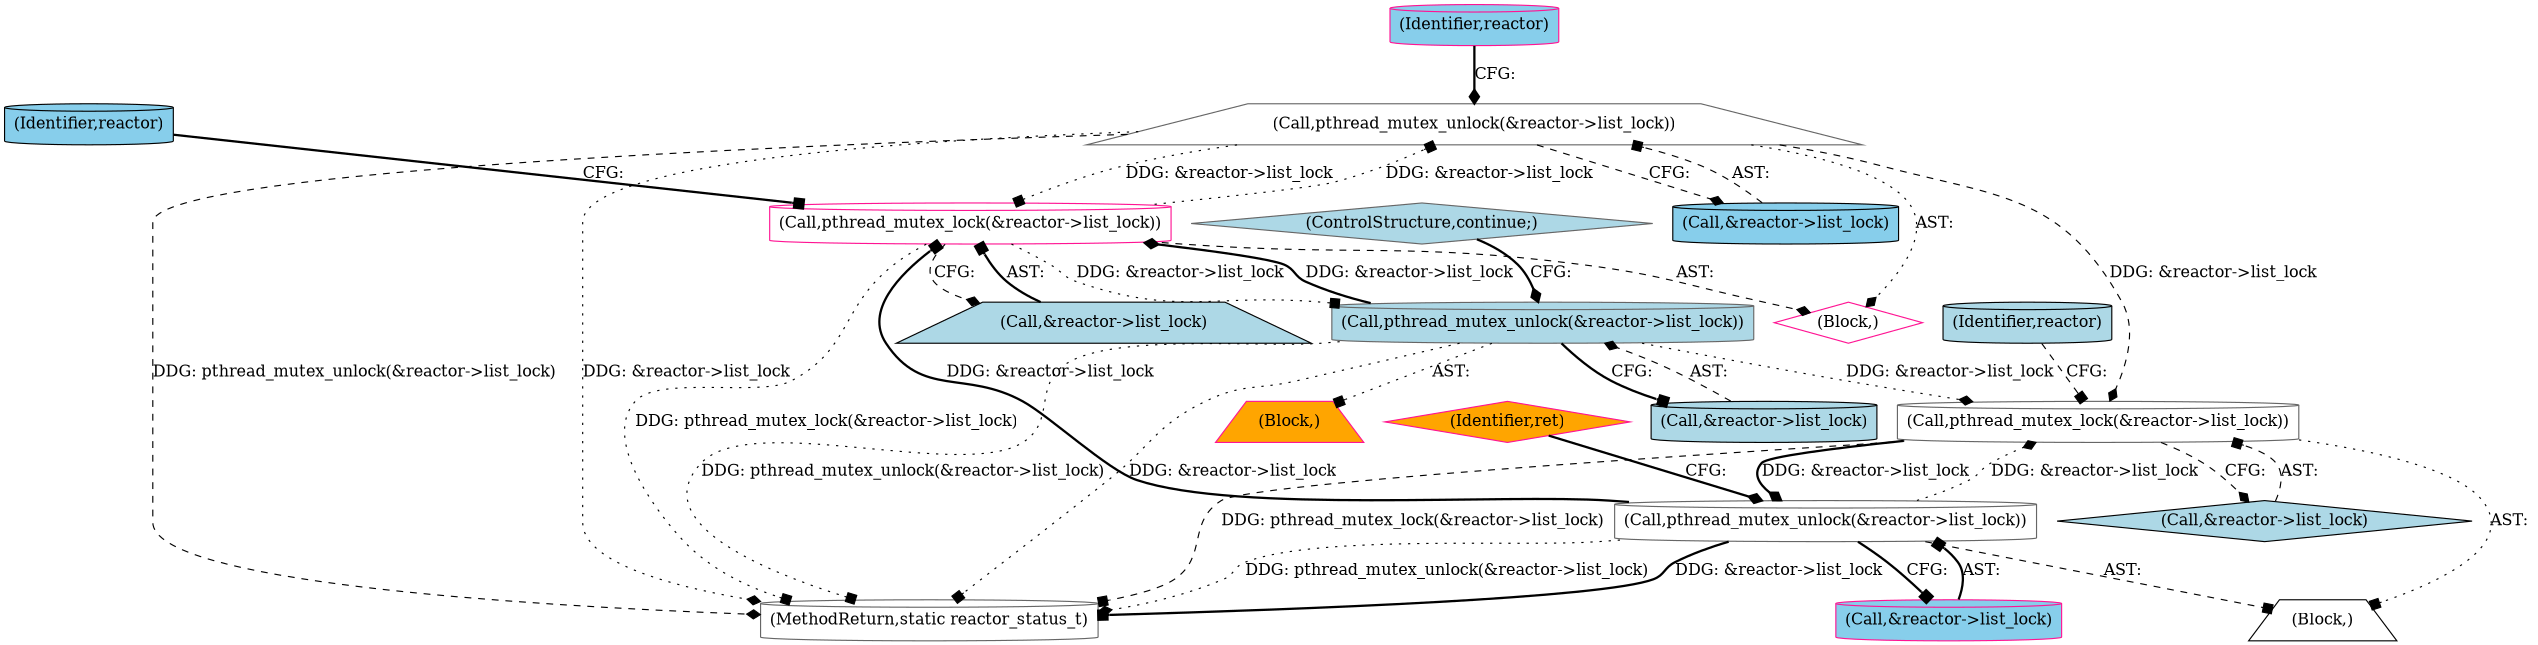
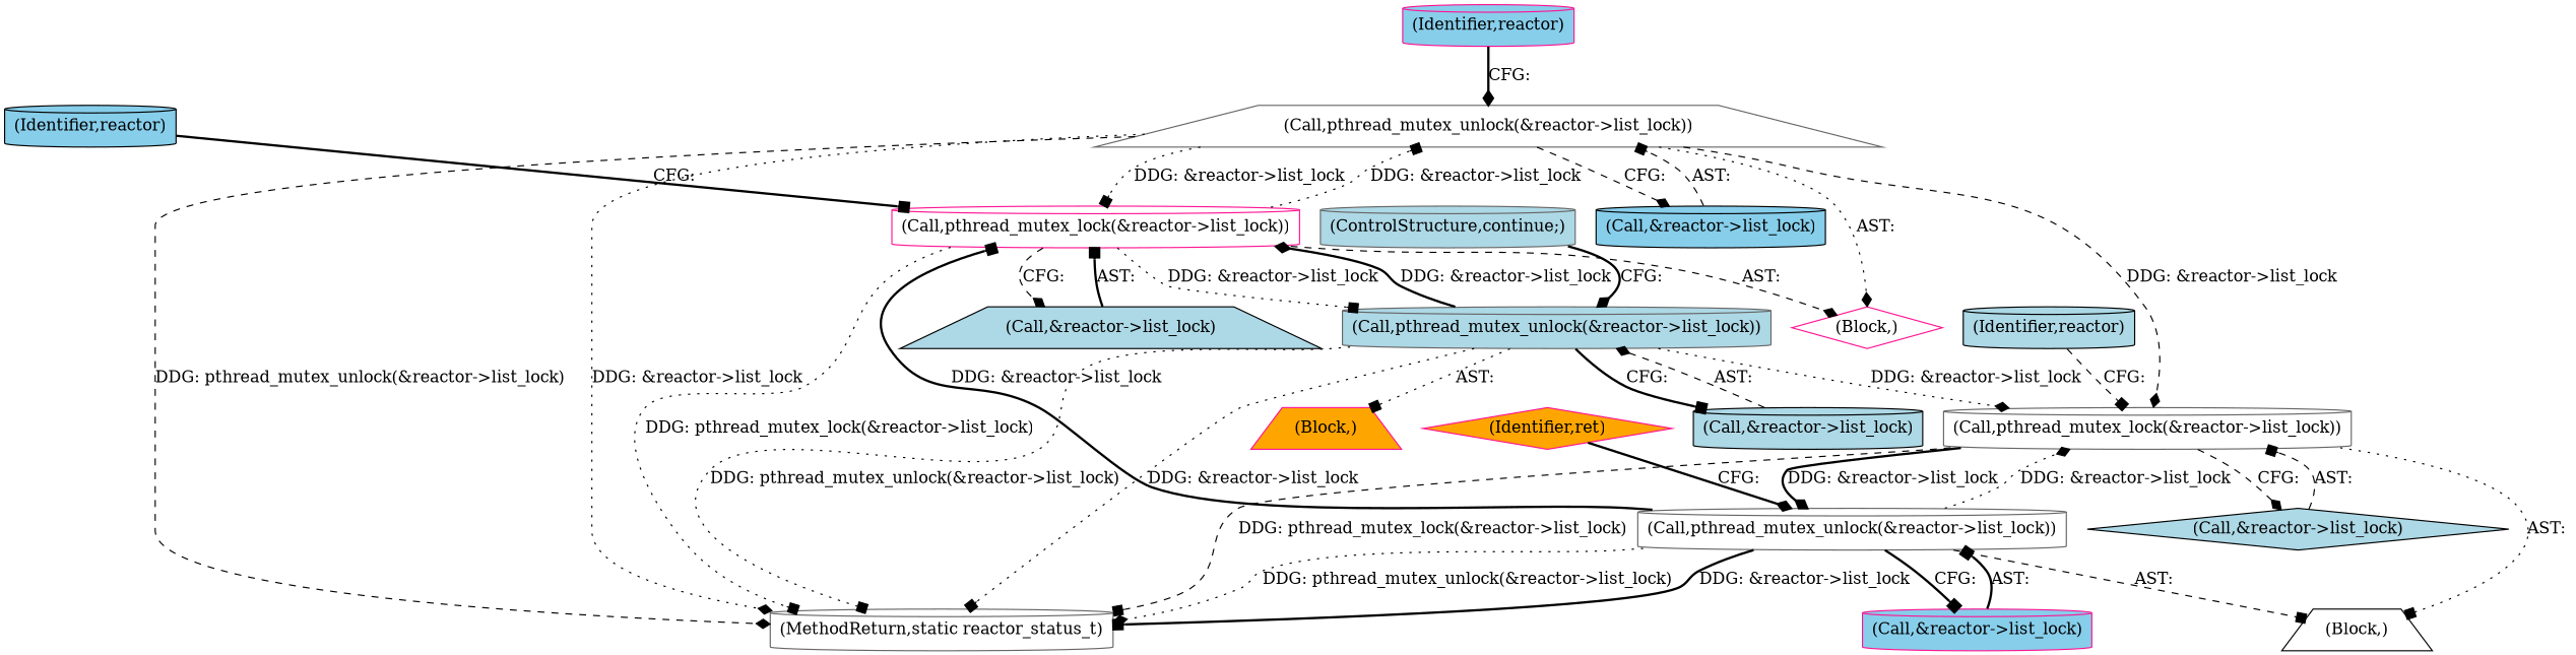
  digraph {
    node [style=filled fillcolor=white color=black shape=cylinder]
    edge [style=dotted arrowhead=box]
    n1 [label="(Call,pthread_mutex_unlock(&reactor->list_lock))" color=gray40 shape=trapezium]
    n2 [label="(Call,pthread_mutex_lock(&reactor->list_lock))" color=deeppink]
    n3 [label="(Call,pthread_mutex_lock(&reactor->list_lock))" color=gray40]
    n4 [label="(Block,)" color=deeppink shape=diamond]
    n5 [label="(Call,&reactor->list_lock)" fillcolor=skyblue]
    n6 [label="(MethodReturn,static reactor_status_t)" color=gray40]
    n7 [label="(Call,pthread_mutex_unlock(&reactor->list_lock))" fillcolor=lightblue color=gray40]
    n8 [label="(Call,&reactor->list_lock)" fillcolor=lightblue shape=trapezium]
    n9 [label="(Call,pthread_mutex_unlock(&reactor->list_lock))" color=gray40]
    n10 [label="(Block,)" shape=trapezium]
    n11 [label="(Call,&reactor->list_lock)" fillcolor=skyblue color=deeppink]
    n12 [label="(Call,&reactor->list_lock)" fillcolor=lightblue shape=diamond]
    n13 [label="(Call,&reactor->list_lock)" fillcolor=lightblue]
    n14 [label="(Block,)" fillcolor=orange color=deeppink shape=trapezium]
-   n15 [label="(ControlStructure,continue;)" fillcolor=lightblue color=gray40 shape=diamond]
+   n15 [label="(ControlStructure,continue;)" fillcolor=lightblue color=gray40]
    n16 [label="(Identifier,ret)" fillcolor=orange color=deeppink shape=diamond]
    n17 [label="(Identifier,reactor)" fillcolor=lightblue]
    n18 [label="(Identifier,reactor)" fillcolor=skyblue color=deeppink]
    n19 [label="(Identifier,reactor)" fillcolor=skyblue]
    n1 -> n2 [label="DDG: &reactor->list_lock"]
    n1 -> n3 [label="DDG: &reactor->list_lock" style=dashed arrowhead=diamond]
    n1 -> n4 [label="AST: " arrowhead=diamond]
    n1 -> n5 [label="CFG: " style=dashed arrowhead=diamond]
    n1 -> n6 [label="DDG: pthread_mutex_unlock(&reactor->list_lock)" style=dashed arrowhead=diamond]
    n1 -> n6 [label="DDG: &reactor->list_lock" arrowhead=diamond]
    n2 -> n1 [label="DDG: &reactor->list_lock"]
    n2 -> n4 [label="AST: " style=dashed arrowhead=diamond]
    n2 -> n6 [label="DDG: pthread_mutex_lock(&reactor->list_lock)"]
    n2 -> n7 [label="DDG: &reactor->list_lock"]
    n2 -> n8 [label="CFG: " style=dashed arrowhead=diamond]
    n3 -> n6 [label="DDG: pthread_mutex_lock(&reactor->list_lock)" style=dashed]
    n3 -> n9 [label="DDG: &reactor->list_lock" style=bold arrowhead=diamond]
    n3 -> n10 [label="AST: "]
    n3 -> n12 [label="CFG: " style=dashed arrowhead=diamond]
    n5 -> n1 [label="AST: " style=dashed]
    n7 -> n2 [label="DDG: &reactor->list_lock" style=bold arrowhead=diamond]
    n7 -> n3 [label="DDG: &reactor->list_lock" arrowhead=diamond]
    n7 -> n6 [label="DDG: &reactor->list_lock"]
    n7 -> n6 [label="DDG: pthread_mutex_unlock(&reactor->list_lock)"]
    n7 -> n13 [label="CFG: " style=bold]
    n7 -> n14 [label="AST: "]
    n8 -> n2 [label="AST: " style=bold]
    n9 -> n2 [label="DDG: &reactor->list_lock" style=bold]
    n9 -> n3 [label="DDG: &reactor->list_lock" arrowhead=diamond]
    n9 -> n6 [label="DDG: &reactor->list_lock" style=bold]
    n9 -> n6 [label="DDG: pthread_mutex_unlock(&reactor->list_lock)" arrowhead=diamond]
    n9 -> n10 [label="AST: " style=dashed]
    n9 -> n11 [label="CFG: " style=bold]
    n11 -> n9 [label="AST: " style=bold]
    n12 -> n3 [label="AST: " style=dashed]
    n13 -> n7 [label="AST: " style=dashed arrowhead=diamond]
    n15 -> n7 [label="CFG: " style=bold arrowhead=diamond]
    n16 -> n9 [label="CFG: " style=bold arrowhead=diamond]
    n17 -> n3 [label="CFG: " style=dashed]
    n18 -> n1 [label="CFG: " style=bold arrowhead=diamond]
    n19 -> n2 [label="CFG: " style=bold]
  }
